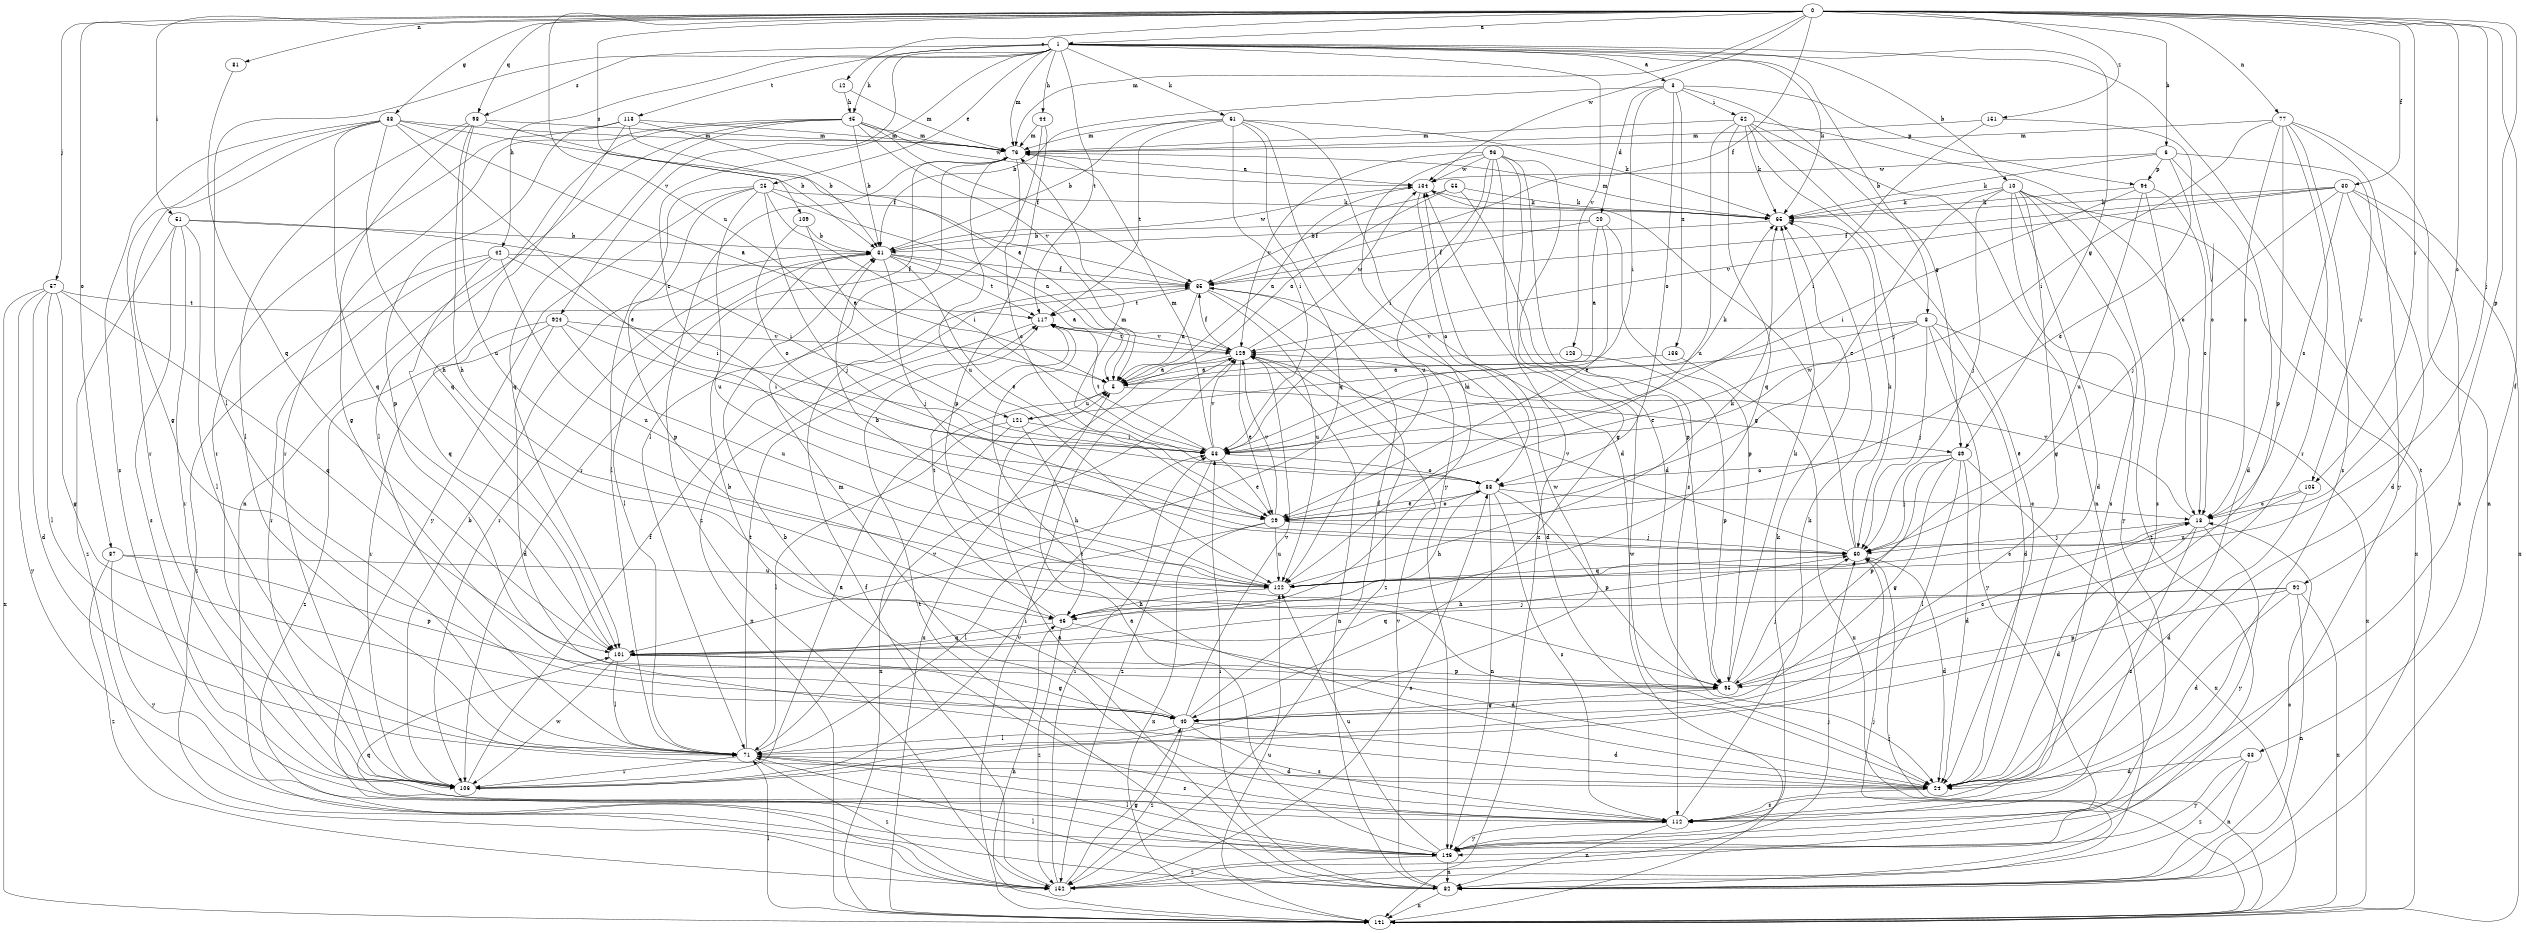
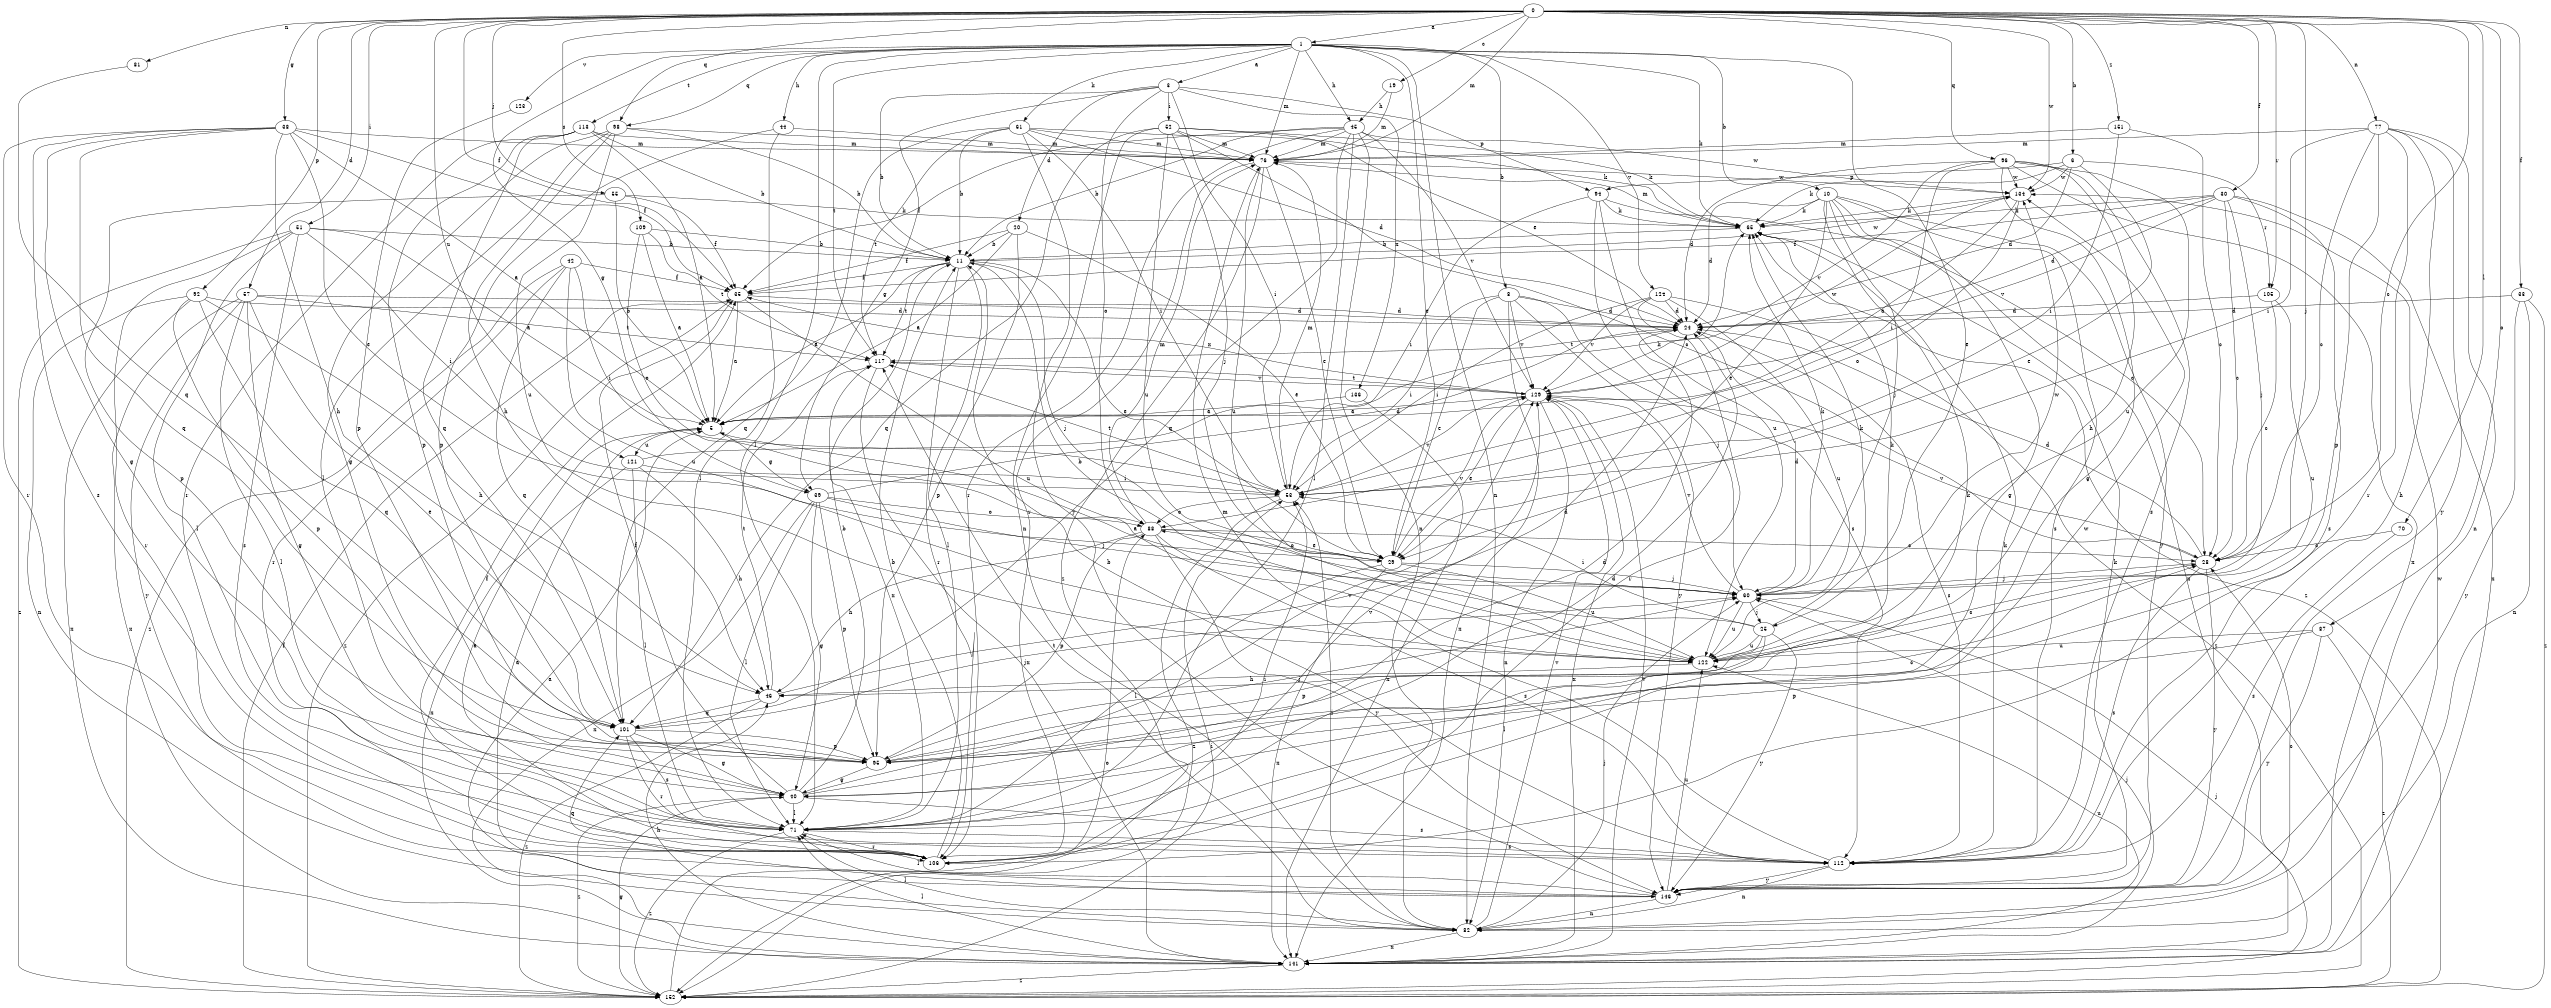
  strict digraph {
    0
    1
    6
-   12
-   18
+   12 [label=19]
+   18 [label=28]
    30
    33
    35
    38
    51
    57
    n12 [label=55]
    60
+   70
    76
    77
    81
    87
    92
    96
    98
    105
    109
    121
    134
    151
    3
    8
    10
    25
    29
    39
    42
    44
    45
    61
    65
    71
    82
    113
    117
    123
-   124 [label=924]
+   124
    94
    24
    129
    146
    112
    141
    152
    5
    122
    40
    106
    46
    101
-   11 [label=31]
+   11
    53
    95
    88
    20
    52
    136
    0 -> 1 [label=a]
    0 -> 6 [label=b]
    0 -> 12 [label=c]
    0 -> 18 [label=c]
    0 -> 30 [label=f]
    0 -> 33 [label=f]
    0 -> 35 [label=f]
    0 -> 38 [label=g]
    0 -> 51 [label=i]
-   0 -> 57 [label=j]
+   0 -> 57 [label=d]
+   0 -> n12 [label=j]
    0 -> 60 [label=j]
+   0 -> 70 [label=l]
    0 -> 76 [label=m]
    0 -> 77 [label=n]
    0 -> 81 [label=n]
    0 -> 87 [label=o]
    0 -> 92 [label=p]
+   0 -> 96 [label=q]
    0 -> 98 [label=q]
    0 -> 105 [label=r]
    0 -> 109 [label=s]
    0 -> 121 [label=u]
    0 -> 134 [label=w]
    0 -> 151 [label=z]
    1 -> 76 [label=m]
-   1 -> 98 [label=s]
+   1 -> 98 [label=q]
    1 -> 3 [label=a]
    1 -> 8 [label=b]
    1 -> 10 [label=b]
    1 -> 25 [label=e]
    1 -> 29 [label=e]
    1 -> 39 [label=g]
-   1 -> 42 [label=h]
    1 -> 44 [label=h]
    1 -> 45 [label=h]
    1 -> 61 [label=k]
    1 -> 65 [label=k]
    1 -> 71 [label=l]
-   1 -> 82 [label=t]
+   1 -> 82 [label=n]
    1 -> 113 [label=t]
    1 -> 117 [label=t]
    1 -> 123 [label=v]
    1 -> 124 [label=v]
    6 -> 105 [label=r]
    6 -> 134 [label=w]
    6 -> 29 [label=e]
    6 -> 65 [label=k]
    6 -> 94 [label=p]
    6 -> 24 [label=d]
    12 -> 76 [label=m]
    12 -> 45 [label=h]
    18 -> 60 [label=j]
    18 -> 24 [label=d]
    18 -> 129 [label=v]
    18 -> 146 [label=y]
    18 -> 112 [label=s]
    30 -> 18 [label=c]
    30 -> 35 [label=f]
    30 -> 60 [label=j]
    30 -> 65 [label=k]
    30 -> 24 [label=d]
    30 -> 129 [label=v]
    30 -> 112 [label=s]
    30 -> 141 [label=x]
    33 -> 82 [label=n]
    33 -> 24 [label=d]
    33 -> 146 [label=y]
    33 -> 152 [label=z]
    35 -> 24 [label=d]
    35 -> 152 [label=z]
    35 -> 5 [label=a]
    35 -> 122 [label=u]
    38 -> 35 [label=f]
    38 -> 76 [label=m]
    38 -> 29 [label=e]
    38 -> 112 [label=s]
    38 -> 5 [label=a]
    38 -> 40 [label=g]
    38 -> 106 [label=r]
    38 -> 46 [label=h]
    38 -> 101 [label=q]
    51 -> 71 [label=l]
    51 -> 112 [label=s]
    51 -> 152 [label=z]
    51 -> 106 [label=r]
    51 -> 11 [label=b]
    51 -> 53 [label=i]
    57 -> 71 [label=l]
    57 -> 117 [label=t]
    57 -> 24 [label=d]
    57 -> 146 [label=y]
    57 -> 141 [label=x]
    57 -> 40 [label=g]
-   57 -> 101 [label=q]
+   57 -> 101 [label=e]
    n12 -> 35 [label=f]
    n12 -> 65 [label=k]
-   n12 -> 5 [label=a]
+   n12 -> 5 [label=b]
    n12 -> 95 [label=p]
    60 -> 134 [label=w]
    60 -> 65 [label=k]
    60 -> 24 [label=d]
    60 -> 129 [label=v]
-   60 -> 122 [label=q]
-   76 -> 134 [label=a]
-   76 -> 29 [label=c]
+   60 -> 122 [label=u]
+   70 -> 18 [label=c]
+   70 -> 112 [label=s]
+   76 -> 134 [label=w]
+   76 -> 29 [label=e]
    76 -> 152 [label=z]
    76 -> 122 [label=u]
    76 -> 106 [label=r]
    77 -> 18 [label=c]
    77 -> 76 [label=m]
    77 -> 82 [label=n]
    77 -> 146 [label=y]
-   77 -> 112 [label=s]
+   77 -> 112 [label=h]
    77 -> 106 [label=r]
    77 -> 53 [label=i]
    77 -> 95 [label=p]
    81 -> 101 [label=q]
    87 -> 146 [label=y]
    87 -> 152 [label=z]
    87 -> 122 [label=u]
    87 -> 95 [label=p]
    92 -> 82 [label=n]
    92 -> 24 [label=d]
    92 -> 141 [label=x]
    92 -> 46 [label=h]
    92 -> 101 [label=q]
    92 -> 95 [label=p]
    96 -> 134 [label=w]
    96 -> 24 [label=d]
    96 -> 129 [label=v]
    96 -> 112 [label=s]
    96 -> 141 [label=x]
    96 -> 122 [label=u]
    96 -> 40 [label=g]
    96 -> 46 [label=h]
    96 -> 53 [label=i]
    98 -> 76 [label=m]
    98 -> 71 [label=l]
    98 -> 122 [label=u]
    98 -> 40 [label=g]
    98 -> 46 [label=h]
    98 -> 11 [label=b]
    105 -> 18 [label=c]
    105 -> 24 [label=d]
    105 -> 122 [label=u]
-   35 -> 117 [label=t]
+   109 -> 117 [label=t]
    109 -> 5 [label=a]
    109 -> 11 [label=b]
    109 -> 88 [label=o]
    121 -> 65 [label=k]
    121 -> 71 [label=l]
    121 -> 141 [label=x]
    121 -> 46 [label=h]
    121 -> 53 [label=i]
    134 -> 65 [label=k]
    134 -> 5 [label=a]
    134 -> 88 [label=o]
    151 -> 18 [label=c]
    151 -> 76 [label=m]
    151 -> 53 [label=i]
    3 -> 39 [label=g]
    3 -> 94 [label=p]
    3 -> 11 [label=b]
    3 -> 53 [label=i]
    3 -> 88 [label=o]
    3 -> 20 [label=d]
    3 -> 52 [label=i]
    3 -> 136 [label=x]
    8 -> 60 [label=j]
    8 -> 29 [label=e]
    8 -> 24 [label=d]
    8 -> 129 [label=v]
    8 -> 146 [label=y]
    8 -> 141 [label=x]
    8 -> 53 [label=i]
    10 -> 60 [label=j]
    10 -> 29 [label=e]
    10 -> 65 [label=k]
    10 -> 24 [label=d]
    10 -> 146 [label=y]
    10 -> 112 [label=s]
    10 -> 141 [label=x]
    10 -> 152 [label=z]
    10 -> 40 [label=g]
-   25 -> 60 [label=j]
+   60 -> 25 [label=j]
    25 -> 65 [label=k]
    25 -> 71 [label=l]
    25 -> 146 [label=y]
    25 -> 5 [label=a]
    25 -> 122 [label=u]
    25 -> 53 [label=i]
    25 -> 95 [label=p]
    29 -> 60 [label=j]
    29 -> 71 [label=l]
    29 -> 129 [label=v]
    29 -> 141 [label=x]
    29 -> 122 [label=u]
    29 -> 88 [label=o]
    39 -> 60 [label=j]
    39 -> 71 [label=l]
    39 -> 24 [label=d]
    39 -> 141 [label=x]
    39 -> 40 [label=g]
    39 -> 95 [label=p]
    39 -> 88 [label=o]
    42 -> 35 [label=f]
    42 -> 152 [label=z]
    42 -> 122 [label=u]
    42 -> 106 [label=r]
    42 -> 101 [label=q]
    42 -> 53 [label=i]
    44 -> 76 [label=m]
    44 -> 71 [label=l]
    44 -> 95 [label=p]
    45 -> 35 [label=f]
    45 -> 76 [label=m]
    45 -> 134 [label=w]
    45 -> 71 [label=l]
    45 -> 82 [label=n]
    45 -> 129 [label=v]
    45 -> 106 [label=r]
    45 -> 101 [label=q]
    45 -> 11 [label=b]
    61 -> 76 [label=m]
    61 -> 65 [label=k]
    61 -> 117 [label=t]
    61 -> 24 [label=d]
    61 -> 146 [label=y]
    61 -> 101 [label=q]
    61 -> 11 [label=b]
    61 -> 53 [label=i]
    65 -> 76 [label=m]
    65 -> 11 [label=b]
-   71 -> 117 [label=t]
+   71 -> 117 [label=x]
    71 -> 24 [label=d]
    71 -> 129 [label=v]
    71 -> 112 [label=s]
    71 -> 152 [label=z]
    71 -> 106 [label=r]
    82 -> 18 [label=c]
    82 -> 60 [label=j]
    82 -> 71 [label=l]
    82 -> 117 [label=t]
    82 -> 129 [label=v]
    82 -> 141 [label=x]
    82 -> 5 [label=a]
    82 -> 53 [label=i]
    113 -> 76 [label=m]
    113 -> 5 [label=a]
    113 -> 106 [label=r]
    113 -> 101 [label=q]
    113 -> 11 [label=b]
    113 -> 95 [label=p]
    117 -> 129 [label=v]
    117 -> 141 [label=x]
-   123 -> 5 [label=a]
+   51 -> 5 [label=a]
    123 -> 95 [label=p]
    124 -> 24 [label=d]
    124 -> 129 [label=v]
    124 -> 152 [label=z]
    124 -> 122 [label=u]
    124 -> 106 [label=r]
    124 -> 53 [label=i]
    94 -> 18 [label=c]
    94 -> 65 [label=k]
    94 -> 112 [label=s]
    94 -> 122 [label=u]
    94 -> 53 [label=i]
    24 -> 117 [label=t]
    24 -> 112 [label=s]
-   129 -> 35 [label=f]
+   129 -> 35 [label=x]
    129 -> 134 [label=w]
    129 -> 29 [label=e]
    129 -> 82 [label=n]
    129 -> 117 [label=t]
    129 -> 141 [label=x]
    129 -> 5 [label=a]
    146 -> 65 [label=k]
    146 -> 71 [label=l]
    146 -> 82 [label=n]
-   146 -> 152 [label=z]
+   141 -> 152 [label=z]
    146 -> 5 [label=a]
    146 -> 122 [label=u]
    146 -> 101 [label=q]
    112 -> 76 [label=m]
    112 -> 65 [label=k]
    112 -> 82 [label=n]
    112 -> 146 [label=y]
    112 -> 11 [label=b]
    141 -> 60 [label=j]
    141 -> 134 [label=w]
    141 -> 71 [label=l]
    141 -> 129 [label=v]
    141 -> 122 [label=u]
    141 -> 46 [label=h]
    152 -> 35 [label=f]
    152 -> 60 [label=j]
    152 -> 40 [label=g]
    152 -> 53 [label=i]
    152 -> 88 [label=o]
    5 -> 121 [label=u]
    5 -> 39 [label=g]
    122 -> 18 [label=c]
    122 -> 65 [label=k]
    122 -> 46 [label=h]
    122 -> 11 [label=b]
    40 -> 35 [label=f]
    40 -> 71 [label=l]
    40 -> 24 [label=d]
    40 -> 129 [label=v]
    40 -> 112 [label=s]
    40 -> 152 [label=z]
    40 -> 11 [label=b]
    106 -> 35 [label=f]
    106 -> 134 [label=w]
    106 -> 5 [label=a]
    106 -> 11 [label=b]
    106 -> 53 [label=i]
    46 -> 117 [label=t]
    46 -> 24 [label=d]
    46 -> 152 [label=z]
    46 -> 101 [label=q]
    101 -> 60 [label=j]
-   101 -> 71 [label=l]
+   101 -> 71 [label=s]
    101 -> 40 [label=g]
-   101 -> 106 [label=w]
+   101 -> 106 [label=r]
    101 -> 95 [label=p]
    11 -> 35 [label=f]
    11 -> 60 [label=j]
    11 -> 134 [label=w]
    11 -> 29 [label=e]
    11 -> 71 [label=l]
    11 -> 117 [label=t]
    11 -> 5 [label=a]
    11 -> 106 [label=r]
    53 -> 76 [label=m]
-   53 -> 29 [label=e]
    53 -> 117 [label=t]
    53 -> 129 [label=v]
    53 -> 152 [label=z]
    53 -> 88 [label=o]
    95 -> 18 [label=c]
    95 -> 60 [label=j]
    95 -> 65 [label=k]
    95 -> 40 [label=g]
    88 -> 18 [label=c]
    88 -> 76 [label=m]
    88 -> 29 [label=e]
-   88 -> 146 [label=n]
+   88 -> 146 [label=y]
    88 -> 112 [label=s]
    88 -> 46 [label=h]
    88 -> 95 [label=p]
    20 -> 35 [label=f]
    20 -> 29 [label=e]
    20 -> 5 [label=a]
    20 -> 11 [label=b]
    20 -> 95 [label=p]
    52 -> 18 [label=c]
    52 -> 60 [label=j]
    52 -> 76 [label=m]
    52 -> 65 [label=k]
    52 -> 82 [label=n]
    52 -> 24 [label=e]
    52 -> 122 [label=u]
    52 -> 101 [label=q]
    136 -> 141 [label=x]
    136 -> 5 [label=a]
  }
